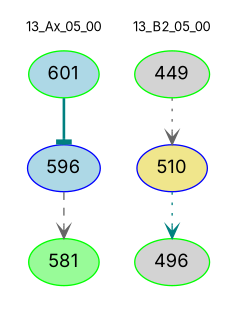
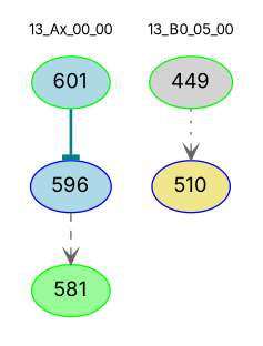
  digraph {
    fontname=Inter
    node [color=green fillcolor=lightblue fontname=Inter style=filled]
    edge [arrowhead=vee color=teal fontname=Inter style=dotted]
    n1 [label=601]
    n2 [color=blue label=596]
    n3 [fillcolor=palegreen label=581]
    n4 [fillcolor=lightgrey label=449]
    n5 [color=blue fillcolor=khaki label=510]
-   n6 [fillcolor=lightgrey label=496]
    subgraph cluster_1 {
      color=white
      fontsize=10
-     label="13_Ax_05_00"
+     label="13_Ax_00_00"
      n1
      n2
      n3
    }
    subgraph cluster_2 {
      color=white
      fontsize=10
-     label="13_B2_05_00"
+     label="13_B0_05_00"
      n4
      n5
-     n6
    }
    n1 -> n2 [arrowhead=tee style=bold]
    n2 -> n3 [color=gray40 style=dashed]
    n4 -> n5 [color=gray40]
-   n5 -> n6
  }
